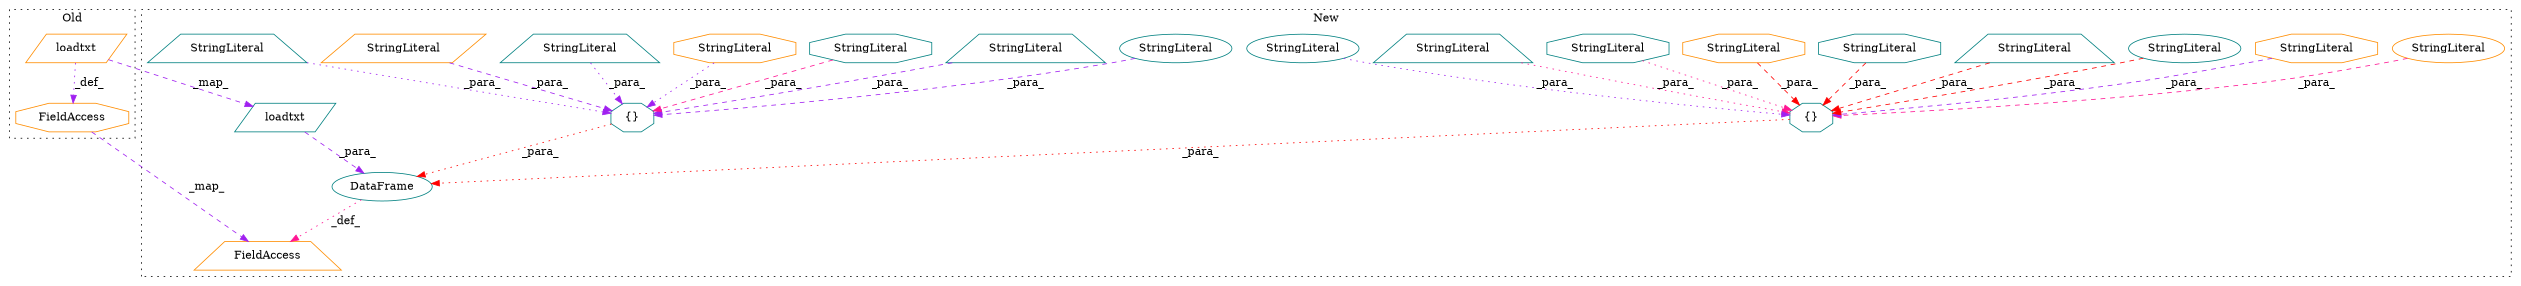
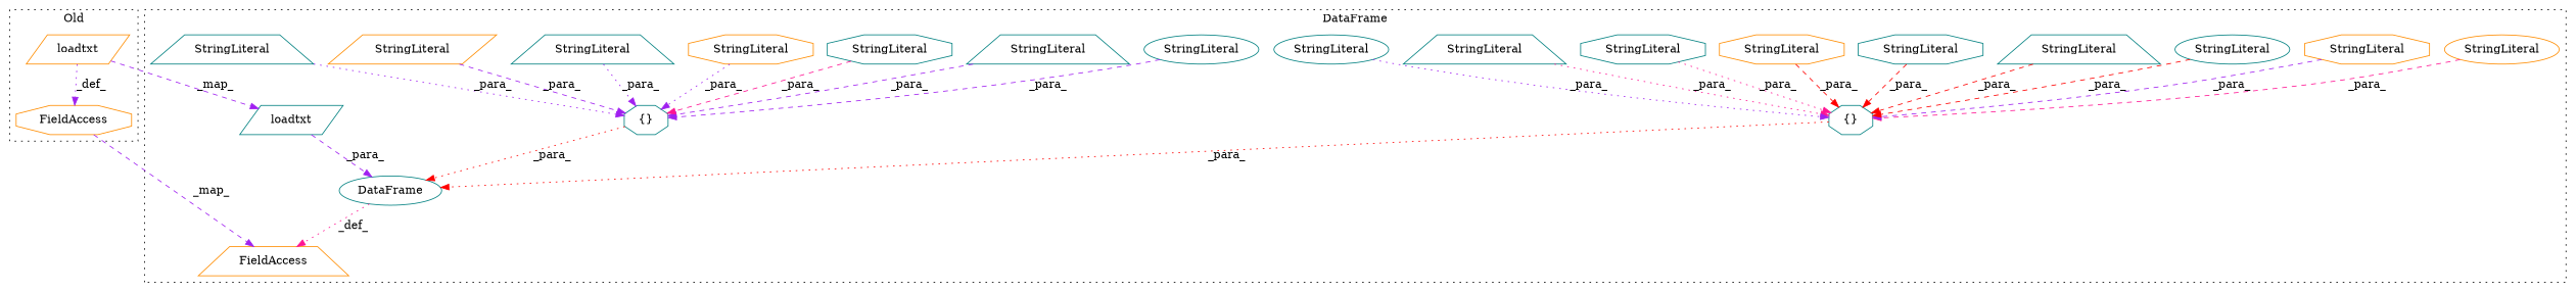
  digraph {
    node [a=45 l=9 shape=octagon color=teal]
    edge [color=purple style=dashed]
    n1 [a=32 l="8,1" label=loadtxt s="14717,14752" shape=parallelogram color=darkorange]
    n2 [a=22 l=6 label=FieldAccess s=14704 color=darkorange]
    n3 [a=32 l="8,1" label=loadtxt s="14209,14244" shape=parallelogram]
    n4 [a=22 l=6 label=FieldAccess s=14179 shape=trapezium color=darkorange]
    n5 [a=4 l="1,1" label="{}" s="14371,14471"]
    n6 [a=32 l="10,1" label=DataFrame s="14193,14472" shape=ellipse]
    n7 [a=4 l="1,1" label="{}" s="14258,14357"]
    n8 [label=StringLiteral s=14462 shape=trapezium]
    n9 [l=10 label=StringLiteral s=14325 shape=trapezium]
    n10 [label=StringLiteral s=14392 shape=ellipse]
    n11 [label=StringLiteral s=14432 shape=ellipse color=darkorange]
    n12 [label=StringLiteral s=14422 color=darkorange]
    n13 [l=10 label=StringLiteral s=14259 shape=parallelogram color=darkorange]
    n14 [label=StringLiteral s=14402 shape=ellipse]
    n15 [label=StringLiteral s=14412 shape=trapezium]
    n16 [label=StringLiteral s=14382]
    n17 [label=StringLiteral s=14372 color=darkorange]
    n18 [l=10 label=StringLiteral s=14336 shape=trapezium]
    n19 [l=10 label=StringLiteral s=14270 shape=trapezium]
    n20 [l=10 label=StringLiteral s=14292 shape=ellipse]
    n21 [label=StringLiteral s=14452]
    n22 [l=10 label=StringLiteral s=14347 color=darkorange]
    n23 [l=10 label=StringLiteral s=14303]
    subgraph cluster_1 {
      label=Old
      style=dotted
      n1
      n2
    }
    subgraph cluster_2 {
-     label=New
+     label=DataFrame
      style=dotted
      n3
      n4
      n5
      n6
      n7
      n8
      n9
      n10
      n11
      n12
      n13
      n14
      n15
      n16
      n17
      n18
      n19
      n20
      n21
      n22
      n23
    }
    n1 -> n2 [label=_def_ style=dotted]
    n1 -> n3 [label=_map_]
    n2 -> n4 [label=_map_]
    n3 -> n6 [label=_para_]
    n5 -> n6 [label=_para_ color=red style=dotted]
    n6 -> n4 [label=_def_ color=deeppink style=dotted]
    n7 -> n6 [label=_para_ color=red style=dotted]
    n8 -> n5 [label=_para_ color=deeppink style=dotted]
    n9 -> n7 [label=_para_]
    n10 -> n5 [label=_para_ style=dotted]
    n11 -> n5 [label=_para_ color=deeppink]
    n12 -> n5 [label=_para_]
    n13 -> n7 [label=_para_]
    n14 -> n5 [label=_para_ color=red]
    n15 -> n5 [label=_para_ color=red]
    n16 -> n5 [label=_para_ color=red]
    n17 -> n5 [label=_para_ color=red]
    n18 -> n7 [label=_para_ style=dotted]
    n19 -> n7 [label=_para_ style=dotted]
    n20 -> n7 [label=_para_]
    n21 -> n5 [label=_para_ color=deeppink style=dotted]
    n22 -> n7 [label=_para_ style=dotted]
    n23 -> n7 [label=_para_ color=deeppink]
  }
